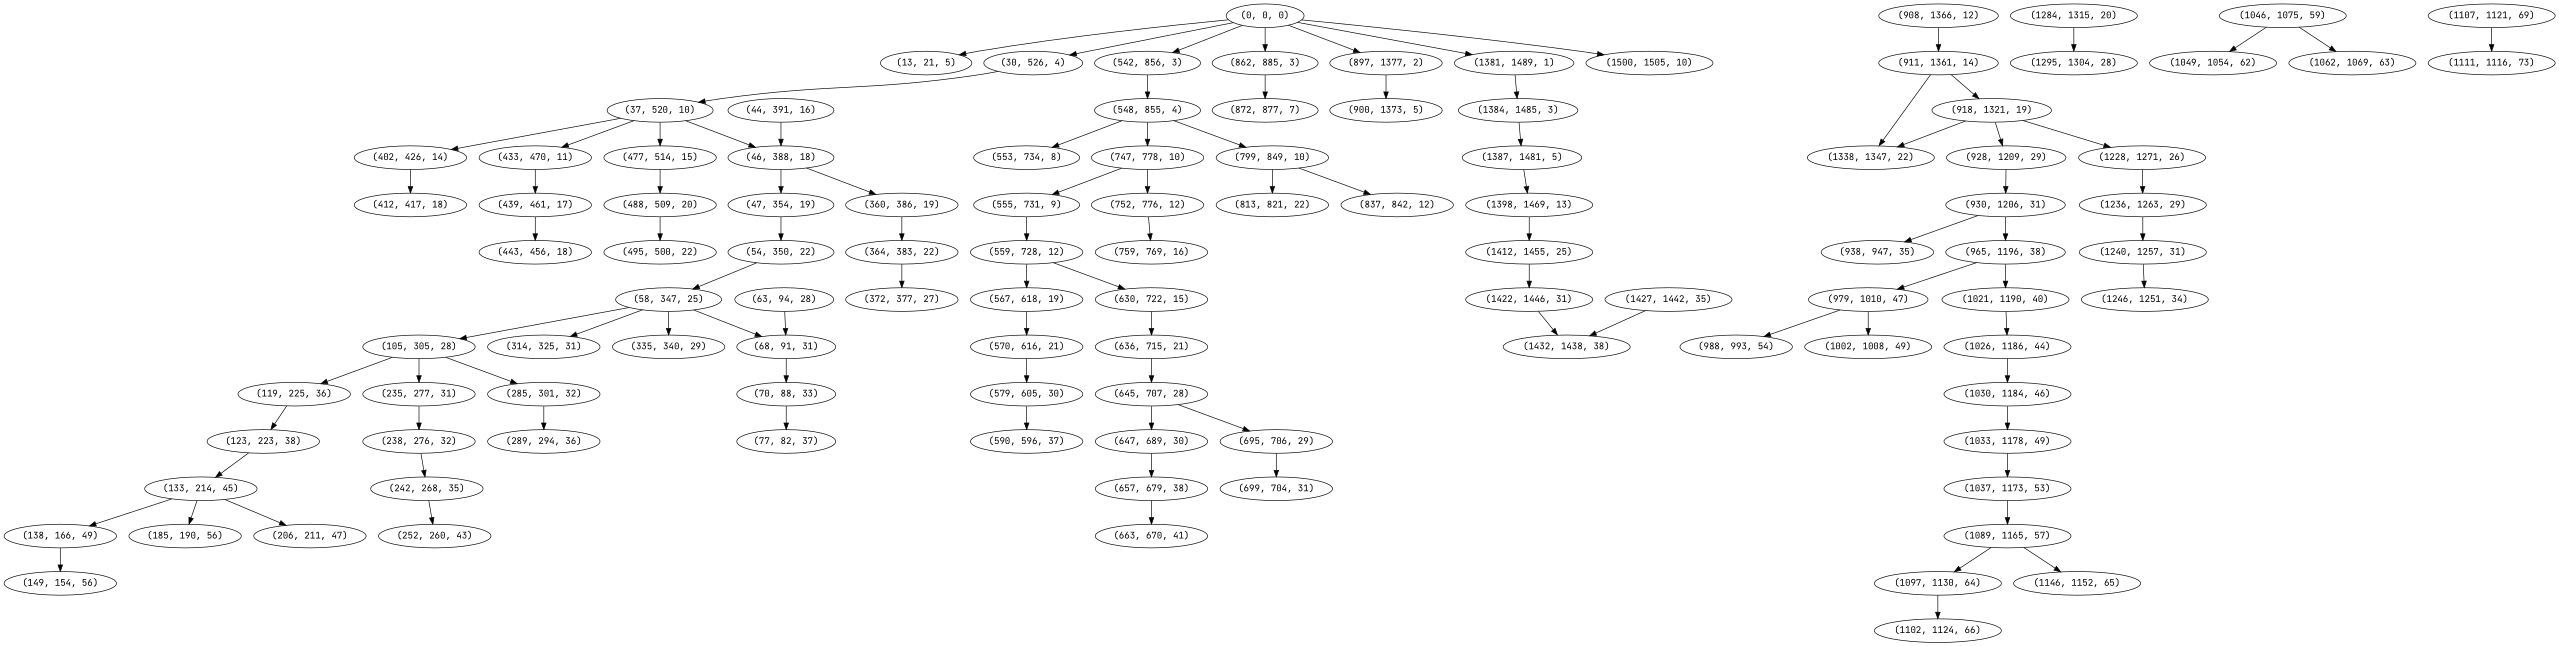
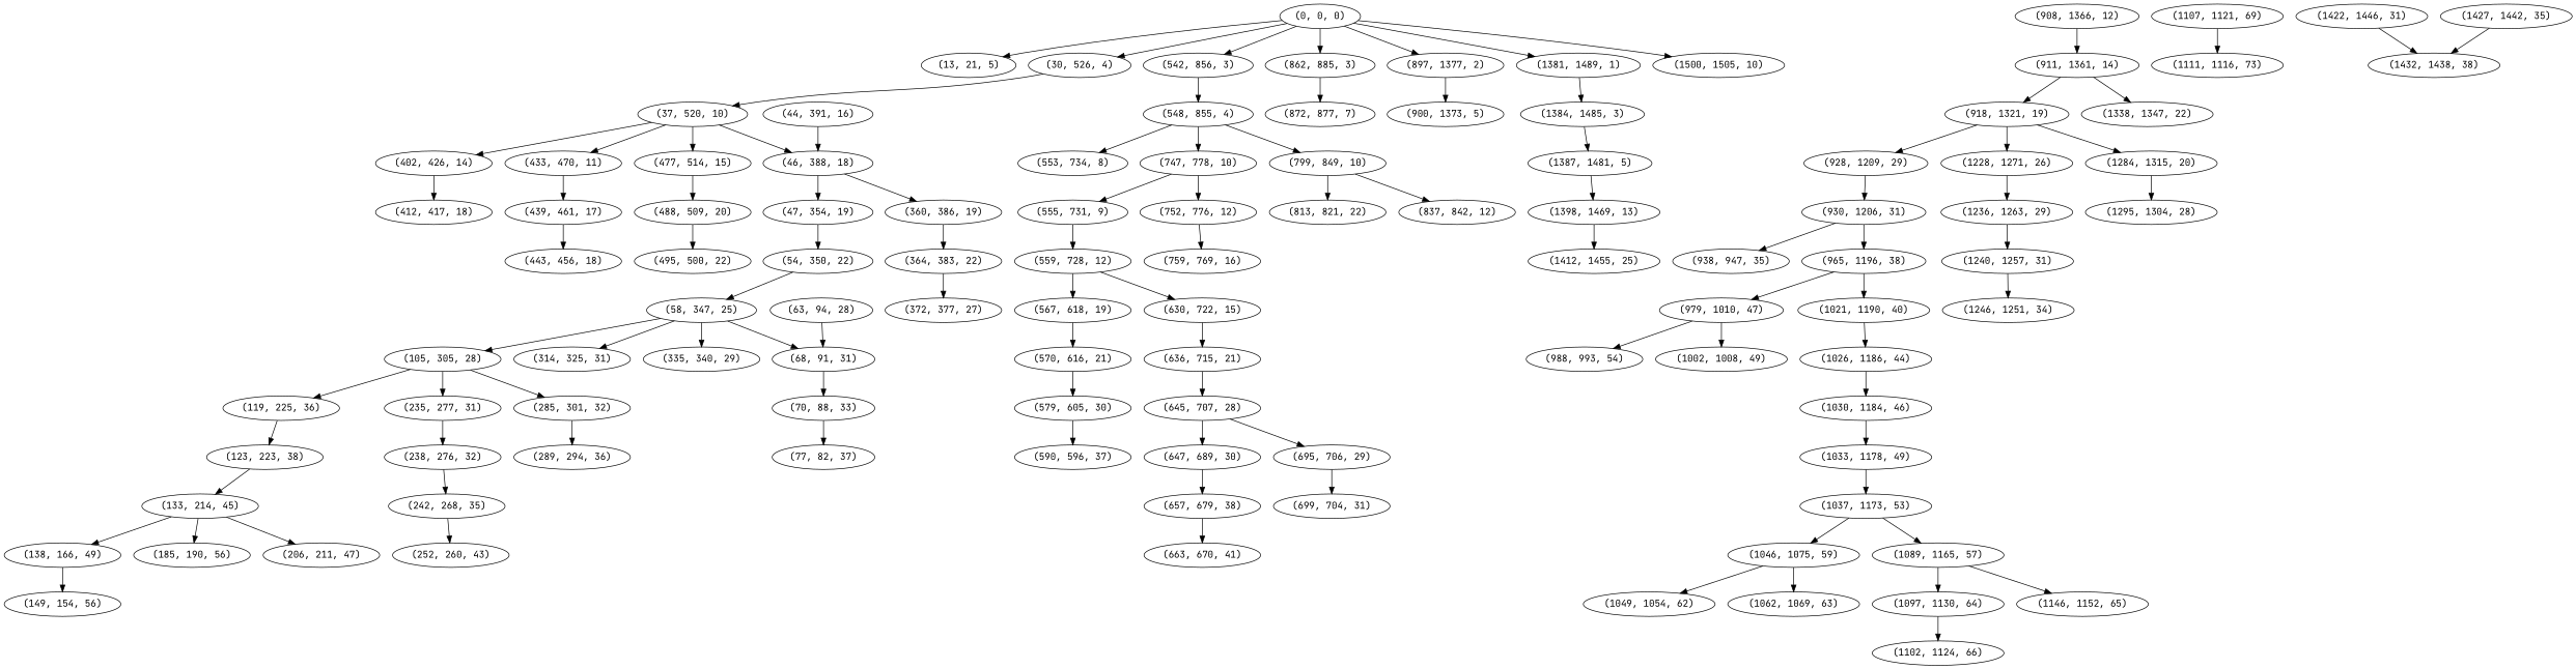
  digraph {
    fontname="JetBrains Mono"
    node [fontname="JetBrains Mono"]
    edge [fontname="JetBrains Mono"]
    "(0, 0, 0)"
    "(13, 21, 5)"
    "(30, 526, 4)"
    "(542, 856, 3)"
    "(862, 885, 3)"
    "(897, 1377, 2)"
    "(1381, 1489, 1)"
    "(1500, 1505, 10)"
    "(37, 520, 10)"
    "(548, 855, 4)"
    "(872, 877, 7)"
    "(900, 1373, 5)"
    "(1384, 1485, 3)"
    "(402, 426, 14)"
    "(433, 470, 11)"
    "(477, 514, 15)"
    "(46, 388, 18)"
    "(44, 391, 16)"
    "(412, 417, 18)"
    "(439, 461, 17)"
    "(488, 509, 20)"
    "(47, 354, 19)"
    "(360, 386, 19)"
    "(54, 350, 22)"
    "(364, 383, 22)"
    "(58, 347, 25)"
    "(105, 305, 28)"
    "(314, 325, 31)"
    "(335, 340, 29)"
    "(68, 91, 31)"
    "(63, 94, 28)"
    "(119, 225, 36)"
    "(235, 277, 31)"
    "(285, 301, 32)"
    "(70, 88, 33)"
    "(77, 82, 37)"
    "(123, 223, 38)"
    "(238, 276, 32)"
    "(289, 294, 36)"
    "(133, 214, 45)"
    "(138, 166, 49)"
    "(185, 190, 56)"
    "(206, 211, 47)"
    "(149, 154, 56)"
    "(242, 268, 35)"
    "(252, 260, 43)"
    "(372, 377, 27)"
    "(443, 456, 18)"
    "(495, 500, 22)"
    "(553, 734, 8)"
    "(747, 778, 10)"
    "(799, 849, 10)"
    "(555, 731, 9)"
    "(752, 776, 12)"
    "(813, 821, 22)"
    "(837, 842, 12)"
    "(559, 728, 12)"
    "(567, 618, 19)"
    "(630, 722, 15)"
    "(570, 616, 21)"
    "(636, 715, 21)"
    "(579, 605, 30)"
    "(590, 596, 37)"
    "(645, 707, 28)"
    "(647, 689, 30)"
    "(695, 706, 29)"
    "(657, 679, 38)"
    "(699, 704, 31)"
    "(663, 670, 41)"
    "(759, 769, 16)"
    "(908, 1366, 12)"
    "(911, 1361, 14)"
    "(918, 1321, 19)"
    "(1338, 1347, 22)"
    "(928, 1209, 29)"
    "(1228, 1271, 26)"
    "(1284, 1315, 20)"
    "(930, 1206, 31)"
    "(1236, 1263, 29)"
    "(1295, 1304, 28)"
    "(938, 947, 35)"
    "(965, 1196, 38)"
    "(979, 1010, 47)"
    "(1021, 1190, 40)"
    "(988, 993, 54)"
    "(1002, 1008, 49)"
    "(1026, 1186, 44)"
    "(1030, 1184, 46)"
    "(1033, 1178, 49)"
    "(1037, 1173, 53)"
    "(1046, 1075, 59)"
    "(1089, 1165, 57)"
    "(1049, 1054, 62)"
    "(1062, 1069, 63)"
    "(1097, 1130, 64)"
    "(1146, 1152, 65)"
    "(1102, 1124, 66)"
    "(1107, 1121, 69)"
    "(1111, 1116, 73)"
    "(1240, 1257, 31)"
    "(1246, 1251, 34)"
    "(1387, 1481, 5)"
    "(1398, 1469, 13)"
    "(1412, 1455, 25)"
    "(1422, 1446, 31)"
    "(1432, 1438, 38)"
    "(1427, 1442, 35)"
    "(0, 0, 0)" -> "(13, 21, 5)"
    "(0, 0, 0)" -> "(30, 526, 4)"
    "(0, 0, 0)" -> "(542, 856, 3)"
    "(0, 0, 0)" -> "(862, 885, 3)"
    "(0, 0, 0)" -> "(897, 1377, 2)"
    "(0, 0, 0)" -> "(1381, 1489, 1)"
    "(0, 0, 0)" -> "(1500, 1505, 10)"
    "(30, 526, 4)" -> "(37, 520, 10)"
    "(542, 856, 3)" -> "(548, 855, 4)"
    "(862, 885, 3)" -> "(872, 877, 7)"
    "(897, 1377, 2)" -> "(900, 1373, 5)"
    "(1381, 1489, 1)" -> "(1384, 1485, 3)"
    "(37, 520, 10)" -> "(402, 426, 14)"
    "(37, 520, 10)" -> "(433, 470, 11)"
    "(37, 520, 10)" -> "(477, 514, 15)"
    "(37, 520, 10)" -> "(46, 388, 18)"
    "(548, 855, 4)" -> "(553, 734, 8)"
    "(548, 855, 4)" -> "(747, 778, 10)"
    "(548, 855, 4)" -> "(799, 849, 10)"
    "(1384, 1485, 3)" -> "(1387, 1481, 5)"
    "(402, 426, 14)" -> "(412, 417, 18)"
    "(433, 470, 11)" -> "(439, 461, 17)"
    "(477, 514, 15)" -> "(488, 509, 20)"
    "(46, 388, 18)" -> "(47, 354, 19)"
    "(46, 388, 18)" -> "(360, 386, 19)"
    "(44, 391, 16)" -> "(46, 388, 18)"
    "(439, 461, 17)" -> "(443, 456, 18)"
    "(488, 509, 20)" -> "(495, 500, 22)"
    "(47, 354, 19)" -> "(54, 350, 22)"
    "(360, 386, 19)" -> "(364, 383, 22)"
    "(54, 350, 22)" -> "(58, 347, 25)"
    "(364, 383, 22)" -> "(372, 377, 27)"
    "(58, 347, 25)" -> "(105, 305, 28)"
    "(58, 347, 25)" -> "(314, 325, 31)"
    "(58, 347, 25)" -> "(335, 340, 29)"
    "(58, 347, 25)" -> "(68, 91, 31)"
    "(105, 305, 28)" -> "(119, 225, 36)"
    "(105, 305, 28)" -> "(235, 277, 31)"
    "(105, 305, 28)" -> "(285, 301, 32)"
    "(68, 91, 31)" -> "(70, 88, 33)"
    "(63, 94, 28)" -> "(68, 91, 31)"
    "(119, 225, 36)" -> "(123, 223, 38)"
    "(235, 277, 31)" -> "(238, 276, 32)"
    "(285, 301, 32)" -> "(289, 294, 36)"
    "(70, 88, 33)" -> "(77, 82, 37)"
    "(123, 223, 38)" -> "(133, 214, 45)"
    "(238, 276, 32)" -> "(242, 268, 35)"
    "(133, 214, 45)" -> "(138, 166, 49)"
    "(133, 214, 45)" -> "(185, 190, 56)"
    "(133, 214, 45)" -> "(206, 211, 47)"
    "(138, 166, 49)" -> "(149, 154, 56)"
    "(242, 268, 35)" -> "(252, 260, 43)"
    "(747, 778, 10)" -> "(555, 731, 9)"
    "(747, 778, 10)" -> "(752, 776, 12)"
    "(799, 849, 10)" -> "(813, 821, 22)"
    "(799, 849, 10)" -> "(837, 842, 12)"
    "(555, 731, 9)" -> "(559, 728, 12)"
    "(752, 776, 12)" -> "(759, 769, 16)"
    "(559, 728, 12)" -> "(567, 618, 19)"
    "(559, 728, 12)" -> "(630, 722, 15)"
    "(567, 618, 19)" -> "(570, 616, 21)"
    "(630, 722, 15)" -> "(636, 715, 21)"
    "(570, 616, 21)" -> "(579, 605, 30)"
    "(636, 715, 21)" -> "(645, 707, 28)"
    "(579, 605, 30)" -> "(590, 596, 37)"
    "(645, 707, 28)" -> "(647, 689, 30)"
    "(645, 707, 28)" -> "(695, 706, 29)"
    "(647, 689, 30)" -> "(657, 679, 38)"
    "(695, 706, 29)" -> "(699, 704, 31)"
    "(657, 679, 38)" -> "(663, 670, 41)"
    "(908, 1366, 12)" -> "(911, 1361, 14)"
    "(911, 1361, 14)" -> "(918, 1321, 19)"
    "(911, 1361, 14)" -> "(1338, 1347, 22)"
    "(918, 1321, 19)" -> "(928, 1209, 29)"
    "(918, 1321, 19)" -> "(1228, 1271, 26)"
-   "(918, 1321, 19)" -> "(1338, 1347, 22)"
+   "(918, 1321, 19)" -> "(1284, 1315, 20)"
    "(928, 1209, 29)" -> "(930, 1206, 31)"
    "(1228, 1271, 26)" -> "(1236, 1263, 29)"
    "(1284, 1315, 20)" -> "(1295, 1304, 28)"
    "(930, 1206, 31)" -> "(938, 947, 35)"
    "(930, 1206, 31)" -> "(965, 1196, 38)"
    "(1236, 1263, 29)" -> "(1240, 1257, 31)"
    "(965, 1196, 38)" -> "(979, 1010, 47)"
    "(965, 1196, 38)" -> "(1021, 1190, 40)"
    "(979, 1010, 47)" -> "(988, 993, 54)"
    "(979, 1010, 47)" -> "(1002, 1008, 49)"
    "(1021, 1190, 40)" -> "(1026, 1186, 44)"
    "(1026, 1186, 44)" -> "(1030, 1184, 46)"
    "(1030, 1184, 46)" -> "(1033, 1178, 49)"
    "(1033, 1178, 49)" -> "(1037, 1173, 53)"
+   "(1037, 1173, 53)" -> "(1046, 1075, 59)"
    "(1037, 1173, 53)" -> "(1089, 1165, 57)"
    "(1046, 1075, 59)" -> "(1049, 1054, 62)"
    "(1046, 1075, 59)" -> "(1062, 1069, 63)"
    "(1089, 1165, 57)" -> "(1097, 1130, 64)"
    "(1089, 1165, 57)" -> "(1146, 1152, 65)"
    "(1097, 1130, 64)" -> "(1102, 1124, 66)"
    "(1107, 1121, 69)" -> "(1111, 1116, 73)"
    "(1240, 1257, 31)" -> "(1246, 1251, 34)"
    "(1387, 1481, 5)" -> "(1398, 1469, 13)"
    "(1398, 1469, 13)" -> "(1412, 1455, 25)"
-   "(1412, 1455, 25)" -> "(1422, 1446, 31)"
    "(1422, 1446, 31)" -> "(1432, 1438, 38)"
    "(1427, 1442, 35)" -> "(1432, 1438, 38)"
  }
